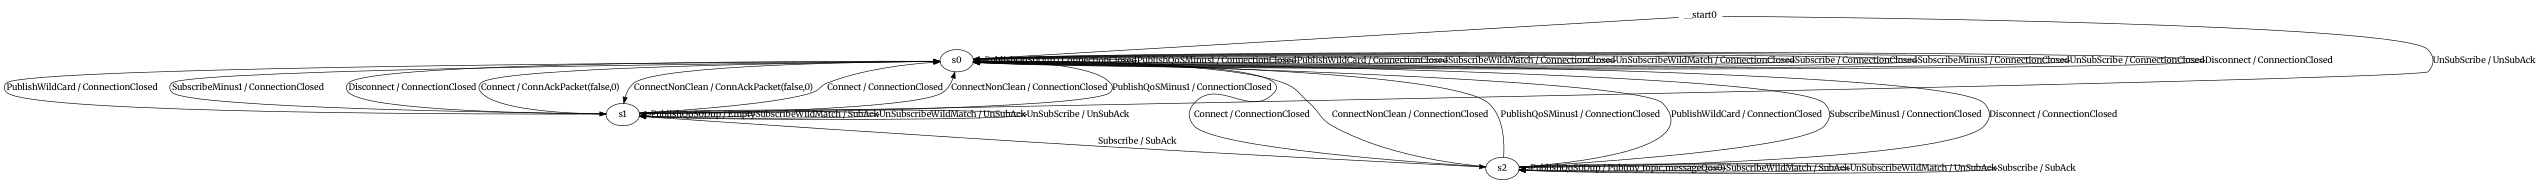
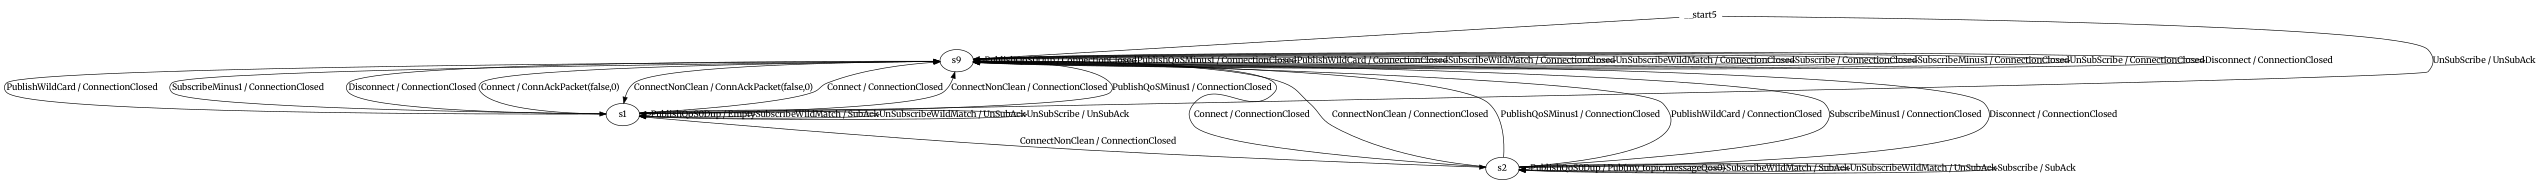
  digraph {
    fontname=Merriweather
    node [fontname=Merriweather]
    edge [fontname=Merriweather]
-   n1 [label=s0]
+   n1 [label=s9]
    n2 [label=s1]
    n3 [label=s2]
-   __start0 [shape=none]
+   __start0 [shape=none label=__start5]
    n1 -> n1 [label="PublishQoS0Dup / ConnectionClosed"]
    n1 -> n1 [label="PublishQoSMinus1 / ConnectionClosed"]
    n1 -> n1 [label="PublishWildCard / ConnectionClosed"]
    n1 -> n1 [label="SubscribeWildMatch / ConnectionClosed"]
    n1 -> n1 [label="UnSubscribeWildMatch / ConnectionClosed"]
    n1 -> n1 [label="Subscribe / ConnectionClosed"]
    n1 -> n1 [label="SubscribeMinus1 / ConnectionClosed"]
    n1 -> n1 [label="UnSubScribe / ConnectionClosed"]
    n1 -> n1 [label="Disconnect / ConnectionClosed"]
    n1 -> n2 [label="Connect / ConnAckPacket(false,0)"]
    n1 -> n2 [label="ConnectNonClean / ConnAckPacket(false,0)"]
    n2 -> n1 [label="Connect / ConnectionClosed"]
    n2 -> n1 [label="ConnectNonClean / ConnectionClosed"]
    n2 -> n1 [label="PublishQoSMinus1 / ConnectionClosed"]
    n2 -> n1 [label="PublishWildCard / ConnectionClosed"]
    n2 -> n1 [label="SubscribeMinus1 / ConnectionClosed"]
    n2 -> n1 [label="Disconnect / ConnectionClosed"]
    n2 -> n2 [label="PublishQoS0Dup / Empty"]
    n2 -> n2 [label="SubscribeWildMatch / SubAck"]
    n2 -> n2 [label="UnSubscribeWildMatch / UnSubAck"]
    n2 -> n2 [label="UnSubScribe / UnSubAck"]
-   n2 -> n3 [label="Subscribe / SubAck"]
+   n2 -> n3 [label="ConnectNonClean / ConnectionClosed"]
    n3 -> n1 [label="Connect / ConnectionClosed"]
    n3 -> n1 [label="ConnectNonClean / ConnectionClosed"]
    n3 -> n1 [label="PublishQoSMinus1 / ConnectionClosed"]
    n3 -> n1 [label="PublishWildCard / ConnectionClosed"]
    n3 -> n1 [label="SubscribeMinus1 / ConnectionClosed"]
    n3 -> n1 [label="Disconnect / ConnectionClosed"]
    n3 -> n3 [label="PublishQoS0Dup / Pub(my_topic,messageQos0)"]
    n3 -> n3 [label="SubscribeWildMatch / SubAck"]
    n3 -> n3 [label="UnSubscribeWildMatch / UnSubAck"]
    n3 -> n3 [label="Subscribe / SubAck"]
    __start0 -> n1
    __start0 -> n2 [label="UnSubScribe / UnSubAck"]
  }
